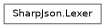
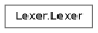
  digraph {
    rankdir=TB
-   n1 [color=grey40 fillcolor=white fontname=Helvetica fontsize=10 height=0.2 label="SharpJson.Lexer" shape=box style=filled width=0.4]
+   n1 [color=grey40 fillcolor=white fontname=Helvetica fontsize=10 height=0.2 label="Lexer.Lexer" shape=box style=filled width=0.4]
  }
